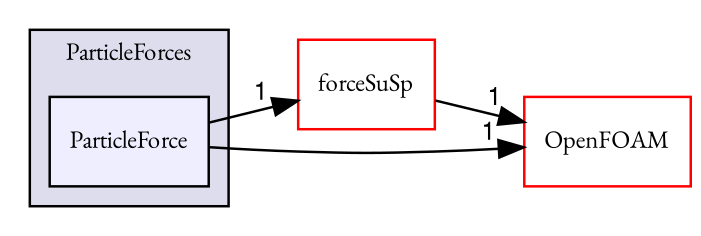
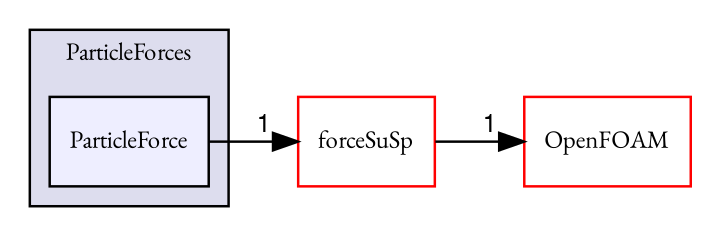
  digraph {
    compound=true
    fontname="EB Garamond"
    rankdir=LR
    node [fontname="EB Garamond" fontsize=10 shape=box color=red]
    edge [fontname="EB Garamond" headlabel=1 labeldistance=1.5 labelfontname=FreeSans labelfontsize=10]
    n1 [fillcolor="#eeeeff" label=ParticleForce pencolor=black style=filled color=""]
    n2 [label=forceSuSp]
    n3 [label=OpenFOAM]
    subgraph cluster_1 {
      bgcolor="#ddddee"
      fontsize=10
      label=ParticleForces
      pencolor=black
      n1
    }
    n1 -> n2
-   n1 -> n3
    n2 -> n3
  }
